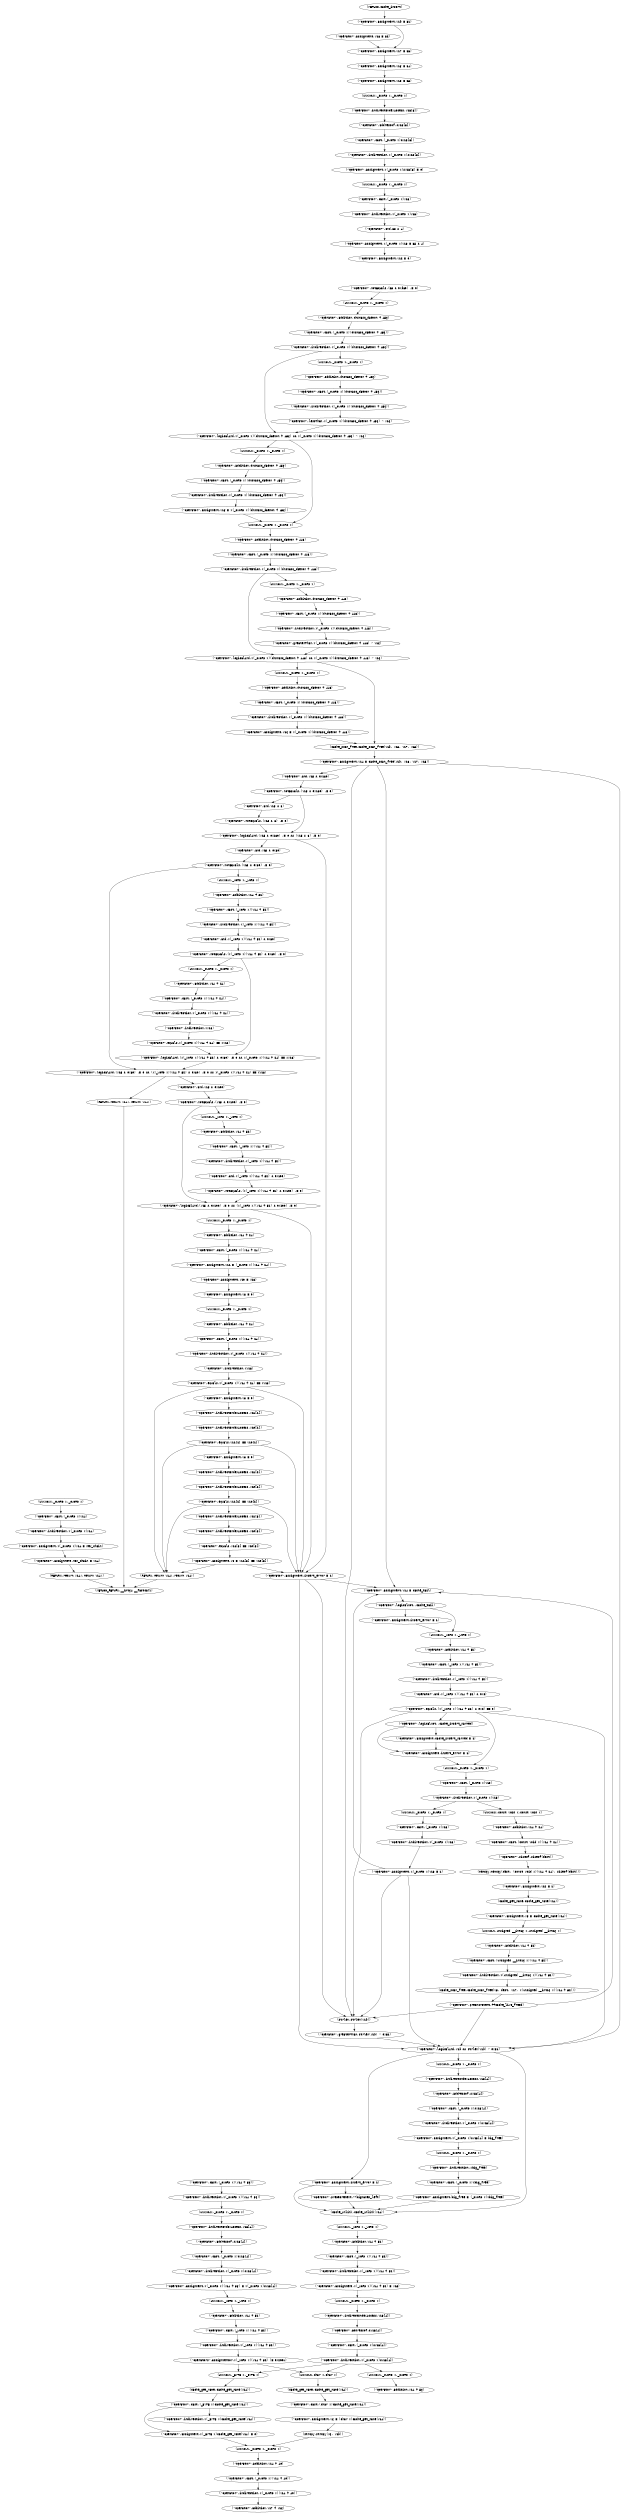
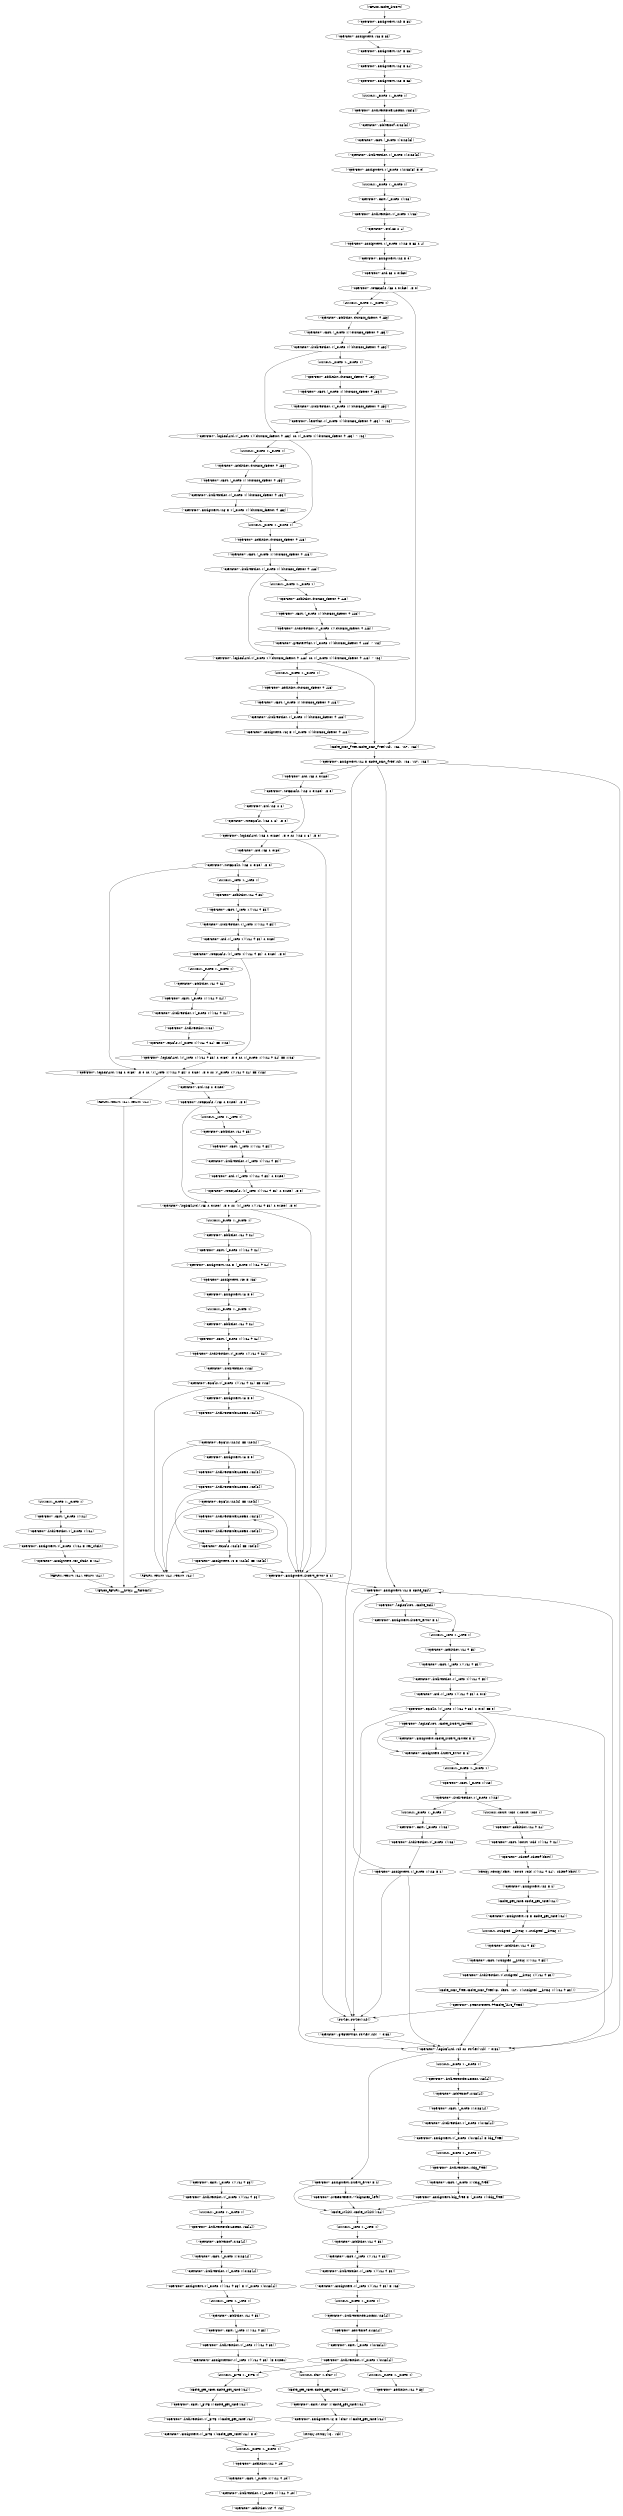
  digraph {
    fontname="DejaVu Sans Mono"
    node [fontname="DejaVu Sans Mono"]
    edge [fontname="DejaVu Sans Mono"]
    n1 [label="(<operator>.assignment,v19 = a1)"]
    n2 [label="(<operator>.assignment,v18 = a2)"]
    n3 [label="(<operator>.assignment,v17 = a3)"]
    n4 [label="(<operator>.assignment,v16 = a4)"]
    n5 [label="(<operator>.assignment,v15 = a5)"]
    n6 [label="(UNKNOWN,_DWORD *,_DWORD *)"]
    n7 [label="(<operator>.indirectIndexAccess,v13[8])"]
    n8 [label="(<operator>.assignment,*(_DWORD *)&v13[8] = 0)"]
    n9 [label="(UNKNOWN,_QWORD *,_QWORD *)"]
    n10 [label="(<operator>.cast,(_QWORD *)v13)"]
    n11 [label="(<operator>.indirection,*(_DWORD *)&v13[8])"]
    n12 [label="(<operator>.cast,(_DWORD *)&v13[8])"]
    n13 [label="(<operator>.addressOf,&v13[8])"]
    n14 [label="(<operator>.assignment,*(_QWORD *)v13 = a5 & 4)"]
    n15 [label="(<operator>.assignment,v12 = 0)"]
+   n16 [label="(<operator>.and,a5 & 0x980)"]
    n17 [label="(<operator>.indirection,*(_QWORD *)v13)"]
    n18 [label="(<operator>.and,a5 & 4)"]
    n19 [label="(<operator>.notEquals,(a5 & 0x980) != 0)"]
    n20 [label="(UNKNOWN,_QWORD *,_QWORD *)"]
    n21 [label="(cache_scan_free,cache_scan_free(v19, v18, v17, v15))"]
    n22 [label="(<operator>.addition,dnsmasq_daemon + 456)"]
    n23 [label="(<operator>.assignment,v14 = cache_scan_free(v19, v18, v17, v15))"]
    n24 [label="(<operator>.logicalAnd,*(_QWORD *)(dnsmasq_daemon + 456) && *(_QWORD *)(dnsmasq_daemon + 456) < v16)"]
    n25 [label="(UNKNOWN,_QWORD *,_QWORD *)"]
    n26 [label="(UNKNOWN,_QWORD *,_QWORD *)"]
    n27 [label="(<operator>.addition,dnsmasq_daemon + 456)"]
    n28 [label="(<operator>.addition,dnsmasq_daemon + 448)"]
    n29 [label="(<operator>.indirection,*(_QWORD *)(dnsmasq_daemon + 456))"]
    n30 [label="(UNKNOWN,_QWORD *,_QWORD *)"]
    n31 [label="(<operator>.addition,dnsmasq_daemon + 456)"]
    n32 [label="(<operator>.cast,(_QWORD *)(dnsmasq_daemon + 456))"]
    n33 [label="(<operator>.lessThan,*(_QWORD *)(dnsmasq_daemon + 456) < v16)"]
    n34 [label="(<operator>.indirection,*(_QWORD *)(dnsmasq_daemon + 456))"]
    n35 [label="(<operator>.cast,(_QWORD *)(dnsmasq_daemon + 456))"]
    n36 [label="(<operator>.assignment,v16 = *(_QWORD *)(dnsmasq_daemon + 456))"]
    n37 [label="(<operator>.indirection,*(_QWORD *)(dnsmasq_daemon + 456))"]
    n38 [label="(<operator>.cast,(_QWORD *)(dnsmasq_daemon + 456))"]
    n39 [label="(<operator>.logicalAnd,*(_QWORD *)(dnsmasq_daemon + 448) && *(_QWORD *)(dnsmasq_daemon + 448) > v16)"]
    n40 [label="(UNKNOWN,_QWORD *,_QWORD *)"]
    n41 [label="(<operator>.addition,dnsmasq_daemon + 448)"]
    n42 [label="(<operator>.indirection,*(_QWORD *)(dnsmasq_daemon + 448))"]
    n43 [label="(UNKNOWN,_QWORD *,_QWORD *)"]
    n44 [label="(<operator>.addition,dnsmasq_daemon + 448)"]
    n45 [label="(<operator>.cast,(_QWORD *)(dnsmasq_daemon + 448))"]
    n46 [label="(<operator>.greaterThan,*(_QWORD *)(dnsmasq_daemon + 448) > v16)"]
    n47 [label="(<operator>.indirection,*(_QWORD *)(dnsmasq_daemon + 448))"]
    n48 [label="(<operator>.cast,(_QWORD *)(dnsmasq_daemon + 448))"]
    n49 [label="(<operator>.assignment,v16 = *(_QWORD *)(dnsmasq_daemon + 448))"]
    n50 [label="(<operator>.indirection,*(_QWORD *)(dnsmasq_daemon + 448))"]
    n51 [label="(<operator>.cast,(_QWORD *)(dnsmasq_daemon + 448))"]
    n52 [label="(<operator>.and,v15 & 0x180)"]
    n53 [label="(<operator>.assignment,v14 = cache_tail)"]
    n54 [label="(<operator>.logicalAnd,v19 && strlen(v19) > 0x31)"]
    n55 [label="(strlen,strlen(v19))"]
    n56 [label="(<operator>.notEquals,(v15 & 0x180) != 0)"]
    n57 [label="(<operator>.logicalNot,!cache_tail)"]
    n58 [label="(UNKNOWN,_QWORD *,_QWORD *)"]
    n59 [label="(<operator>.assignment,insert_error = 1)"]
    n60 [label="(cache_unlink,cache_unlink(v14))"]
    n61 [label="(<operator>.greaterThan,strlen(v19) > 0x31)"]
    n62 [label="(<operator>.logicalAnd,(v15 & 0x180) != 0 && (v15 & 8) != 0)"]
    n63 [label="(<operator>.and,v15 & 0x80)"]
    n64 [label="(<operator>.assignment,insert_error = 1)"]
    n65 [label="(<operator>.notEquals,(v15 & 0x80) != 0)"]
    n66 [label="(<operator>.and,v15 & 8)"]
    n67 [label="(<operator>.notEquals,(v15 & 8) != 0)"]
    n68 [label="(<operator>.logicalAnd,(v15 & 0x80) != 0 && (*(_WORD *)(v14 + 52) & 0x80) != 0 && *(_DWORD *)(v14 + 24) == *v18)"]
    n69 [label="(RETURN,return v14;,return v14;)"]
    n70 [label="(<operator>.and,v15 & 0x100)"]
    n71 [label="(METHOD_RETURN,__int64 __fastcall)"]
    n72 [label="(<operator>.notEquals,(v15 & 0x100) != 0)"]
    n73 [label="(UNKNOWN,_WORD *,_WORD *)"]
    n74 [label="(<operator>.addition,v14 + 52)"]
    n75 [label="(<operator>.logicalAnd,(*(_WORD *)(v14 + 52) & 0x80) != 0 && *(_DWORD *)(v14 + 24) == *v18)"]
    n76 [label="(<operator>.notEquals,(*(_WORD *)(v14 + 52) & 0x80) != 0)"]
    n77 [label="(UNKNOWN,_DWORD *,_DWORD *)"]
    n78 [label="(<operator>.addition,v14 + 24)"]
    n79 [label="(<operator>.and,*(_WORD *)(v14 + 52) & 0x80)"]
    n80 [label="(<operator>.indirection,*(_WORD *)(v14 + 52))"]
    n81 [label="(<operator>.cast,(_WORD *)(v14 + 52))"]
    n82 [label="(<operator>.equals,*(_DWORD *)(v14 + 24) == *v18)"]
    n83 [label="(<operator>.indirection,*(_DWORD *)(v14 + 24))"]
    n84 [label="(<operator>.indirection,*v18)"]
    n85 [label="(<operator>.cast,(_DWORD *)(v14 + 24))"]
    n86 [label="(<operator>.logicalAnd,(v15 & 0x100) != 0 && (*(_WORD *)(v14 + 52) & 0x100) != 0)"]
    n87 [label="(UNKNOWN,_DWORD *,_DWORD *)"]
    n88 [label="(<operator>.addition,v14 + 24)"]
    n89 [label="(UNKNOWN,_WORD *,_WORD *)"]
    n90 [label="(<operator>.addition,v14 + 52)"]
    n91 [label="(<operator>.notEquals,(*(_WORD *)(v14 + 52) & 0x100) != 0)"]
    n92 [label="(<operator>.and,*(_WORD *)(v14 + 52) & 0x100)"]
    n93 [label="(<operator>.indirection,*(_WORD *)(v14 + 52))"]
    n94 [label="(<operator>.cast,(_WORD *)(v14 + 52))"]
    n95 [label="(<operator>.assignment,v11 = (_DWORD *)(v14 + 24))"]
    n96 [label="(<operator>.assignment,v10 = v18)"]
    n97 [label="(<operator>.assignment,v8 = 0)"]
    n98 [label="(<operator>.cast,(_DWORD *)(v14 + 24))"]
    n99 [label="(UNKNOWN,_DWORD *,_DWORD *)"]
    n100 [label="(<operator>.addition,v14 + 24)"]
    n101 [label="(<operator>.equals,*(_DWORD *)(v14 + 24) == *v18)"]
    n102 [label="(<operator>.assignment,v8 = 0)"]
    n103 [label="(RETURN,return v14;,return v14;)"]
    n104 [label="(<operator>.indirectIndexAccess,v11[1])"]
    n105 [label="(<operator>.indirection,*(_DWORD *)(v14 + 24))"]
    n106 [label="(<operator>.indirection,*v18)"]
    n107 [label="(<operator>.cast,(_DWORD *)(v14 + 24))"]
-   n108 [label="(<operator>.indirectIndexAccess,v10[1])"]
    n109 [label="(<operator>.equals,v11[1] == v10[1])"]
    n110 [label="(<operator>.assignment,v8 = 0)"]
    n111 [label="(<operator>.indirectIndexAccess,v11[2])"]
    n112 [label="(<operator>.indirectIndexAccess,v10[2])"]
    n113 [label="(<operator>.equals,v11[2] == v10[2])"]
    n114 [label="(<operator>.indirectIndexAccess,v11[3])"]
    n115 [label="(<operator>.indirectIndexAccess,v10[3])"]
    n116 [label="(<operator>.assignment,v8 = v11[3] == v10[3])"]
    n117 [label="(<operator>.equals,v11[3] == v10[3])"]
    n118 [label="(<operator>.assignment,insert_error = 1)"]
    n119 [label="(UNKNOWN,_WORD *,_WORD *)"]
    n120 [label="(<operator>.addition,v14 + 52)"]
    n121 [label="(<operator>.equals,(*(_WORD *)(v14 + 52) & 0xC) == 0)"]
    n122 [label="(<operator>.logicalNot,!cache_insert_warned)"]
    n123 [label="(UNKNOWN,_DWORD *,_DWORD *)"]
    n124 [label="(<operator>.assignment,cache_insert_warned = 1)"]
    n125 [label="(<operator>.assignment,insert_error = 1)"]
    n126 [label="(<operator>.cast,(_DWORD *)v13)"]
    n127 [label="(<operator>.and,*(_WORD *)(v14 + 52) & 0xC)"]
    n128 [label="(<operator>.indirection,*(_WORD *)(v14 + 52))"]
    n129 [label="(<operator>.cast,(_WORD *)(v14 + 52))"]
    n130 [label="(<operator>.indirection,*(_DWORD *)v13)"]
    n131 [label="(UNKNOWN,const void *,const void *)"]
    n132 [label="(UNKNOWN,_DWORD *,_DWORD *)"]
    n133 [label="(<operator>.addition,v14 + 24)"]
    n134 [label="(<operator>.cast,(_DWORD *)v13)"]
    n135 [label="(memcpy,memcpy(dest, (const void *)(v14 + 24), sizeof(dest)))"]
    n136 [label="(<operator>.assignment,v12 = 1)"]
    n137 [label="(cache_get_name,cache_get_name(v14))"]
    n138 [label="(<operator>.cast,(const void *)(v14 + 24))"]
    n139 [label="(<operator>.sizeOf,sizeof(dest))"]
    n140 [label="(<operator>.assignment,v5 = cache_get_name(v14))"]
    n141 [label="(UNKNOWN,unsigned __int16 *,unsigned __int16 *)"]
    n142 [label="(<operator>.addition,v14 + 52)"]
    n143 [label="(cache_scan_free,cache_scan_free(v5, dest, v17, *(unsigned __int16 *)(v14 + 52)))"]
    n144 [label="(<operator>.preIncrement,++cache_live_freed)"]
    n145 [label="(<operator>.indirection,*(unsigned __int16 *)(v14 + 52))"]
    n146 [label="(<operator>.cast,(unsigned __int16 *)(v14 + 52))"]
    n147 [label="(<operator>.assignment,*(_DWORD *)v13 = 1)"]
    n148 [label="(<operator>.indirection,*(_DWORD *)v13)"]
    n149 [label="(<operator>.indirectIndexAccess,v13[4])"]
    n150 [label="(<operator>.preDecrement,--bignames_left)"]
    n151 [label="(UNKNOWN,_WORD *,_WORD *)"]
    n152 [label="(<operator>.assignment,*(_QWORD *)&v13[4] = big_free)"]
    n153 [label="(UNKNOWN,_QWORD *,_QWORD *)"]
    n154 [label="(<operator>.indirection,*big_free)"]
    n155 [label="(<operator>.indirection,*(_QWORD *)&v13[4])"]
    n156 [label="(<operator>.cast,(_QWORD *)&v13[4])"]
    n157 [label="(<operator>.addressOf,&v13[4])"]
    n158 [label="(<operator>.assignment,big_free = (_QWORD *)*big_free)"]
    n159 [label="(<operator>.cast,(_QWORD *)*big_free)"]
    n160 [label="(<operator>.addition,v14 + 52)"]
    n161 [label="(<operator>.assignment,*(_WORD *)(v14 + 52) = v15)"]
    n162 [label="(UNKNOWN,_QWORD *,_QWORD *)"]
    n163 [label="(<operator>.indirectIndexAccess,v13[4])"]
    n164 [label="(<operator>.indirection,*(_WORD *)(v14 + 52))"]
    n165 [label="(<operator>.cast,(_WORD *)(v14 + 52))"]
    n166 [label="(<operator>.indirection,*(_QWORD *)&v13[4])"]
    n167 [label="(UNKNOWN,_QWORD *,_QWORD *)"]
    n168 [label="(UNKNOWN,char *,char *)"]
    n169 [label="(UNKNOWN,_BYTE *,_BYTE *)"]
    n170 [label="(<operator>.addition,v14 + 56)"]
    n171 [label="(cache_get_name,cache_get_name(v14))"]
    n172 [label="(cache_get_name,cache_get_name(v14))"]
    n173 [label="(<operator>.cast,(_QWORD *)&v13[4])"]
    n174 [label="(<operator>.addressOf,&v13[4])"]
    n175 [label="(<operator>.assignment,*(_QWORD *)(v14 + 56) = *(_QWORD *)&v13[4])"]
    n176 [label="(UNKNOWN,_WORD *,_WORD *)"]
    n177 [label="(<operator>.addition,v14 + 52)"]
    n178 [label="(<operator>.indirection,*(_QWORD *)(v14 + 56))"]
    n179 [label="(UNKNOWN,_QWORD *,_QWORD *)"]
    n180 [label="(<operator>.indirectIndexAccess,v13[4])"]
    n181 [label="(<operator>.cast,(_QWORD *)(v14 + 56))"]
    n182 [label="(<operator>.indirection,*(_QWORD *)&v13[4])"]
    n183 [label="(<operator>.cast,(_QWORD *)&v13[4])"]
    n184 [label="(<operator>.addressOf,&v13[4])"]
    n185 [label="(<operators>.assignmentOr,*(_WORD *)(v14 + 52) |= 0x200u)"]
    n186 [label="(<operator>.indirection,*(_WORD *)(v14 + 52))"]
    n187 [label="(<operator>.cast,(_WORD *)(v14 + 52))"]
    n188 [label="(<operator>.assignment,v6 = (char *)cache_get_name(v14))"]
    n189 [label="(strcpy,strcpy(v6, v19))"]
    n190 [label="(UNKNOWN,_QWORD *,_QWORD *)"]
    n191 [label="(<operator>.cast,(char *)cache_get_name(v14))"]
    n192 [label="(<operator>.addition,v14 + 40)"]
    n193 [label="(<operator>.assignment,*(_BYTE *)cache_get_name(v14) = 0)"]
    n194 [label="(<operator>.indirection,*(_BYTE *)cache_get_name(v14))"]
    n195 [label="(<operator>.cast,(_BYTE *)cache_get_name(v14))"]
    n196 [label="(UNKNOWN,_QWORD *,_QWORD *)"]
    n197 [label="(<operator>.cast,(_QWORD *)v14)"]
    n198 [label="(<operator>.indirection,*(_QWORD *)(v14 + 40))"]
    n199 [label="(<operator>.addition,v17 + v16)"]
    n200 [label="(<operator>.cast,(_QWORD *)(v14 + 40))"]
    n201 [label="(<operator>.assignment,*(_QWORD *)v14 = new_chain)"]
    n202 [label="(<operator>.assignment,new_chain = v14)"]
    n203 [label="(RETURN,return v14;,return v14;)"]
    n204 [label="(<operator>.indirection,*(_QWORD *)v14)"]
    n205 [label="(METHOD,cache_insert)"]
-   n1 -> n3
+   n1 -> n2
    n2 -> n3
    n3 -> n4
    n4 -> n5
    n5 -> n6
    n6 -> n7
    n7 -> n13
    n8 -> n9
    n9 -> n10
    n10 -> n17
    n11 -> n8
    n12 -> n11
    n13 -> n12
    n14 -> n15
+   n15 -> n16
+   n16 -> n19
    n17 -> n18
    n18 -> n14
    n19 -> n20
+   n19 -> n21
    n20 -> n22
    n21 -> n23
    n22 -> n32
    n23 -> n52
    n23 -> n53
    n23 -> n54
    n23 -> n55
    n24 -> n25
    n24 -> n26
    n25 -> n27
    n26 -> n28
    n27 -> n38
    n28 -> n45
    n29 -> n24
    n29 -> n30
    n30 -> n31
    n31 -> n35
    n32 -> n29
    n33 -> n24
    n34 -> n33
    n35 -> n34
    n36 -> n26
    n37 -> n36
    n38 -> n37
    n39 -> n21
    n39 -> n40
    n40 -> n41
    n41 -> n51
    n42 -> n39
    n42 -> n43
    n43 -> n44
    n44 -> n48
    n45 -> n42
    n46 -> n39
    n47 -> n46
    n48 -> n47
    n49 -> n21
    n50 -> n49
    n51 -> n50
    n52 -> n56
    n53 -> n57
    n54 -> n58
    n54 -> n59
-   n54 -> n60
    n55 -> n61
    n56 -> n62
    n56 -> n66
    n57 -> n118
    n57 -> n119
    n58 -> n149
    n59 -> n60
    n59 -> n150
    n60 -> n151
    n61 -> n54
    n62 -> n63
    n62 -> n64
    n63 -> n65
    n64 -> n53
    n64 -> n54
    n64 -> n55
    n65 -> n68
    n65 -> n73
    n66 -> n67
    n67 -> n62
    n68 -> n69
    n68 -> n70
    n69 -> n71
    n70 -> n72
    n72 -> n86
    n72 -> n89
    n73 -> n74
    n74 -> n81
    n75 -> n68
    n76 -> n75
    n76 -> n77
    n77 -> n78
    n78 -> n85
    n79 -> n76
    n80 -> n79
    n81 -> n80
    n82 -> n75
    n83 -> n84
    n84 -> n82
    n85 -> n83
    n86 -> n64
    n86 -> n87
    n87 -> n88
    n88 -> n98
    n89 -> n90
    n90 -> n94
    n91 -> n86
    n92 -> n91
    n93 -> n92
    n94 -> n93
    n95 -> n96
    n96 -> n97
    n97 -> n99
    n98 -> n95
    n99 -> n100
    n100 -> n107
    n101 -> n64
    n101 -> n102
    n101 -> n103
    n102 -> n104
    n103 -> n71
-   n104 -> n108
    n105 -> n106
    n106 -> n101
    n107 -> n105
-   n108 -> n109
    n109 -> n64
    n109 -> n103
    n109 -> n110
    n110 -> n111
    n111 -> n112
-   n112 -> n113
+   n112 -> n117
    n113 -> n64
    n113 -> n103
-   n113 -> n114
+   n117 -> n114
    n114 -> n115
    n115 -> n117
    n116 -> n64
    n116 -> n103
    n117 -> n116
    n118 -> n119
    n119 -> n120
    n120 -> n129
    n121 -> n54
    n121 -> n55
    n121 -> n122
    n121 -> n123
    n122 -> n124
    n122 -> n125
    n123 -> n126
    n124 -> n125
    n125 -> n123
    n126 -> n130
    n127 -> n121
    n128 -> n127
    n129 -> n128
    n130 -> n131
    n130 -> n132
    n131 -> n133
    n132 -> n134
    n133 -> n138
    n134 -> n148
    n135 -> n136
    n136 -> n137
    n137 -> n140
    n138 -> n139
    n139 -> n135
    n140 -> n141
    n141 -> n142
    n142 -> n146
    n143 -> n144
    n144 -> n53
    n144 -> n54
    n144 -> n55
    n145 -> n143
    n146 -> n145
    n147 -> n53
    n147 -> n54
    n147 -> n55
    n148 -> n147
    n149 -> n157
    n150 -> n60
    n151 -> n160
    n152 -> n153
    n153 -> n154
    n154 -> n159
    n155 -> n152
    n156 -> n155
    n157 -> n156
    n158 -> n60
    n159 -> n158
    n160 -> n165
    n161 -> n162
    n162 -> n163
    n163 -> n174
    n164 -> n161
    n165 -> n164
    n166 -> n167
    n166 -> n168
    n166 -> n169
    n167 -> n170
    n168 -> n171
    n169 -> n172
    n171 -> n191
    n172 -> n195
    n173 -> n166
    n174 -> n173
    n175 -> n176
    n176 -> n177
    n177 -> n187
    n178 -> n179
    n179 -> n180
    n180 -> n184
    n181 -> n178
    n182 -> n175
    n183 -> n182
    n184 -> n183
    n185 -> n168
    n185 -> n169
    n186 -> n185
    n187 -> n186
    n188 -> n189
    n189 -> n190
    n190 -> n192
+   n191 -> n188
    n192 -> n200
    n193 -> n190
-   n195 -> n193
+   n194 -> n193
    n195 -> n194
    n196 -> n197
    n197 -> n204
    n198 -> n199
-   n200 -> n198
    n201 -> n202
    n202 -> n203
    n203 -> n71
    n204 -> n201
    n205 -> n1
  }
